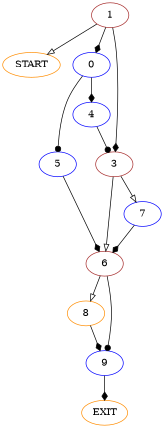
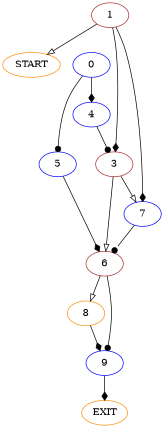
  digraph {
    node [color=blue]
    edge [arrowhead=diamond]
    n1 [color=darkorange label=START]
    1 [color=brown]
    n3 [label=0]
    3 [color=brown]
    n5 [color=darkorange label=EXIT]
    4
    5
    6 [color=brown]
    7
    8 [color=darkorange]
    9
    1 -> n1 [arrowhead=onormal]
-   1 -> n3
+   1 -> 7
    1 -> 3
    n3 -> 4
    n3 -> 5 [arrowhead=dot]
    3 -> 6 [arrowhead=onormal]
    3 -> 7 [arrowhead=onormal]
    4 -> 3 [arrowhead=dot]
    5 -> 6
    6 -> 8 [arrowhead=onormal]
    6 -> 9 [arrowhead=dot]
-   7 -> 6
+   7 -> 6 [arrowhead=dot]
    8 -> 9
    9 -> n5
  }
